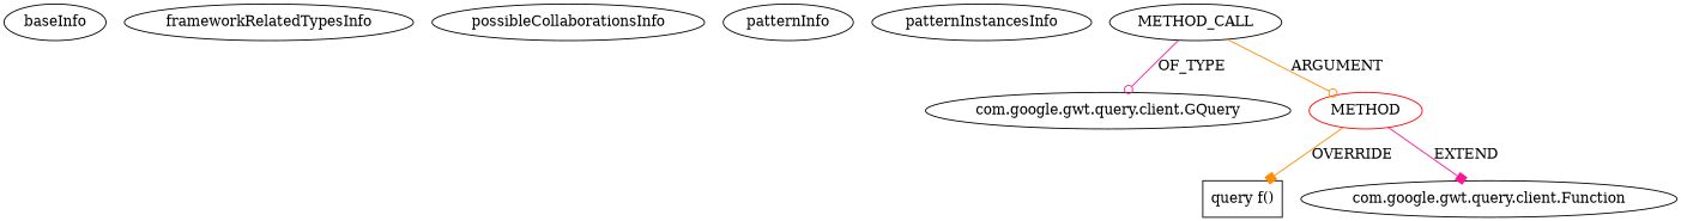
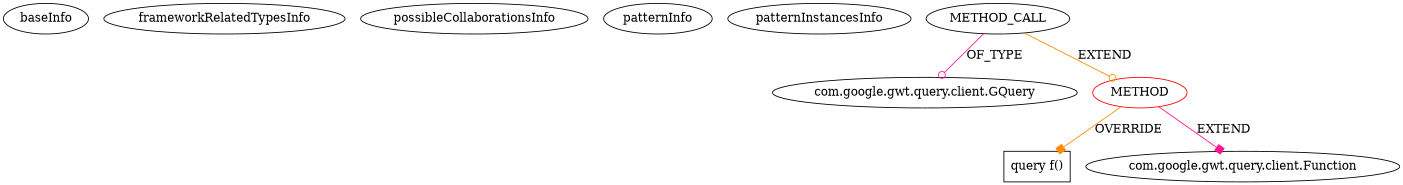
  digraph {
    edge [arrowhead=odot color=deeppink]
    baseInfo [category=pattern graphId=791 isAnonymous=true possibleRelation=false]
    frameworkRelatedTypesInfo [0="com.google.gwt.query.client.Function"]
    possibleCollaborationsInfo
    patternInfo [frequency=2.0 patternRootClient=0]
    patternInstancesInfo [0="jDramaix-SlidingPuzzle~/jDramaix-SlidingPuzzle/SlidingPuzzle-master/src/be/dramaix/ai/slidingpuzzle/client/Puzzle.java~void slide(int,int)~3106" 1="jDramaix-SlidingPuzzle~/jDramaix-SlidingPuzzle/SlidingPuzzle-master/src/be/dramaix/ai/slidingpuzzle/client/Puzzle.java~void bind()~3104"]
    n6 [isFrameworkType=false label="com.google.gwt.query.client.GQuery" vertexType=FRAMEWORK_CLASS_TYPE]
    n7 [isFrameworkType=false label=METHOD_CALL vertexType=OUTSIDE_CALL]
    n8 [color=red isFrameworkType=false label=METHOD vertexType=ROOT_ANONYMOUS_DECLARATION]
    n9 [isFrameworkType=false label="query f()" shape=box vertexType=OVERRIDING_METHOD_DECLARATION]
    n10 [isFrameworkType=false label="com.google.gwt.query.client.Function" vertexType=FRAMEWORK_CLASS_TYPE]
    n7 -> n6 [label=OF_TYPE]
-   n7 -> n8 [color=darkorange label=ARGUMENT]
+   n7 -> n8 [color=darkorange label=EXTEND]
    n8 -> n9 [arrowhead=box color=darkorange label=OVERRIDE]
    n8 -> n10 [arrowhead=box label=EXTEND]
  }
